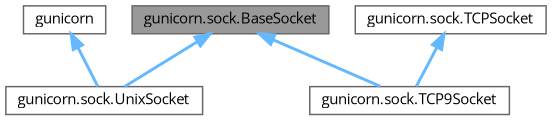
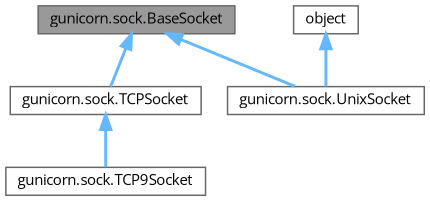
  digraph {
    fontname="Open Sans"
    node [color=gray40 fillcolor=white fontname="Open Sans" fontsize=10 shape=box style=filled]
    edge [color=steelblue1 dir=back fontname="Open Sans" fontsize=10 labelfontname=Helvetica labelfontsize=10 style=bold]
    n1 [fillcolor=grey60 fontcolor=black height=0.2 label="gunicorn.sock.BaseSocket" width=0.4]
    n2 [height=0.2 label="gunicorn.sock.TCPSocket" width=0.4]
    n3 [height=0.2 label="gunicorn.sock.UnixSocket" width=0.4]
    n4 [height=0.2 label="gunicorn.sock.TCP9Socket" width=0.4]
-   n5 [height=0.2 label=gunicorn width=0.4]
-   n1 -> n4
+   n5 [height=0.2 label=object width=0.4]
+   n1 -> n2
    n1 -> n3
    n2 -> n4
    n5 -> n3
  }
